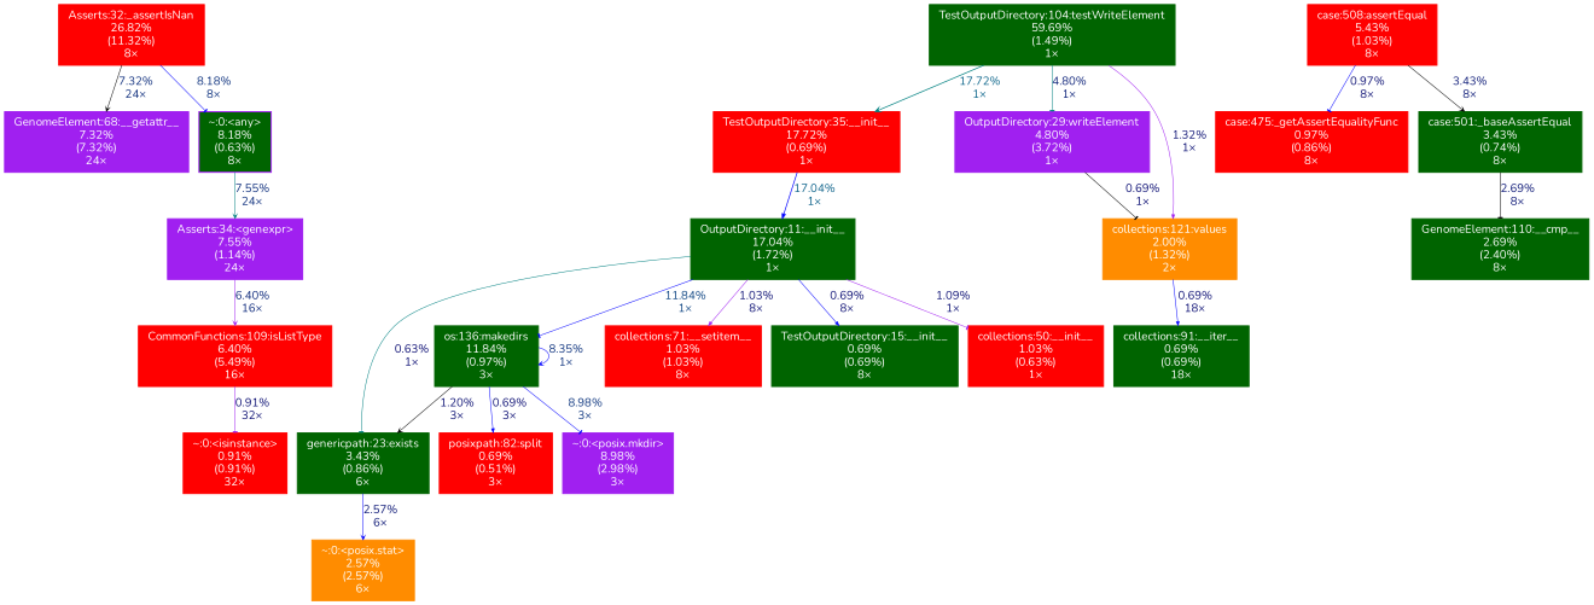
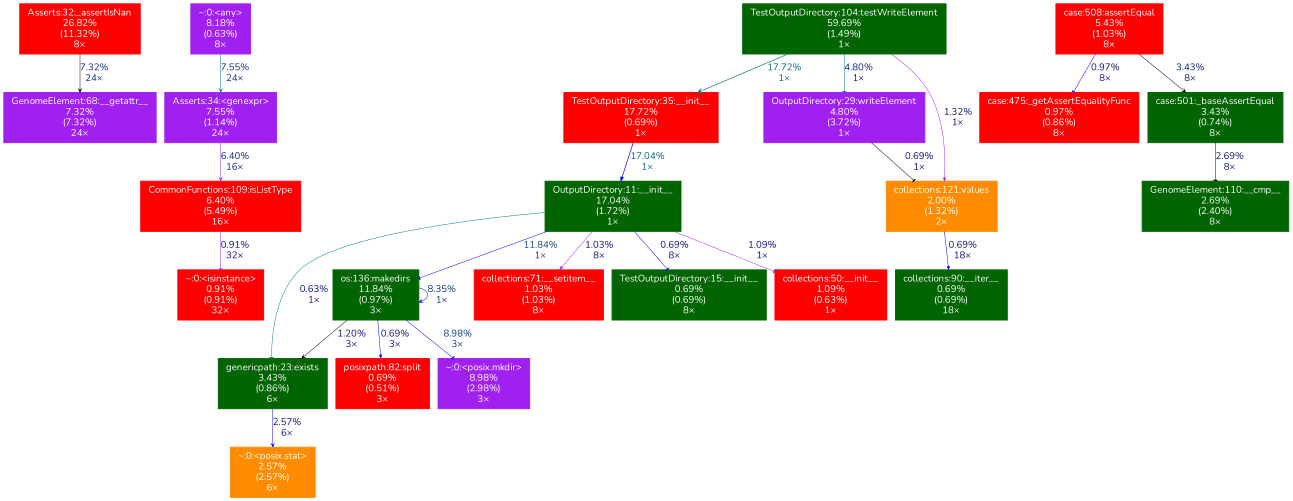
  digraph {
    fontname=Nunito
    nodesep=0.125
    ranksep=0.25
    node [color=red fontcolor="#ffffff" fontname=Nunito fontsize=10.00 shape=box style=filled]
    edge [arrowhead=tee arrowsize=0.35 color=blue fontcolor="#0d1174" fontname=Nunito fontsize=10.00 labeldistance=0.50 penwidth=0.50]
    n1 [color=purple height=0 label="GenomeElement:68:__getattr__\n7.32%\n(7.32%)\n24×" width=0]
    n2 [height=0 label="Asserts:32:_assertIsNan\n26.82%\n(11.32%)\n8×" width=0]
-   n3 [color=purple height=0 label="~:0:<any>\n8.18%\n(0.63%)\n8×" width=0 fillcolor=darkgreen]
+   n3 [color=purple height=0 label="~:0:<any>\n8.18%\n(0.63%)\n8×" width=0]
    n4 [color=purple height=0 label="Asserts:34:<genexpr>\n7.55%\n(1.14%)\n24×" width=0]
    n5 [height=0 label="CommonFunctions:109:isListType\n6.40%\n(5.49%)\n16×" width=0]
    n6 [color=darkgreen height=0 label="OutputDirectory:11:__init__\n17.04%\n(1.72%)\n1×" width=0]
    n7 [color=darkgreen height=0 label="genericpath:23:exists\n3.43%\n(0.86%)\n6×" width=0]
    n8 [color=darkgreen height=0 label="os:136:makedirs\n11.84%\n(0.97%)\n3×" width=0]
    n9 [height=0 label="collections:71:__setitem__\n1.03%\n(1.03%)\n8×" width=0]
    n10 [color=darkgreen height=0 label="TestOutputDirectory:15:__init__\n0.69%\n(0.69%)\n8×" width=0]
-   n11 [height=0 label="collections:50:__init__\n1.03%\n(0.63%)\n1×" width=0]
+   n11 [height=0 label="collections:50:__init__\n1.09%\n(0.63%)\n1×" width=0]
    n12 [color=darkorange height=0 label="~:0:<posix.stat>\n2.57%\n(2.57%)\n6×" width=0]
    n13 [height=0 label="posixpath:82:split\n0.69%\n(0.51%)\n3×" width=0]
    n14 [color=purple height=0 label="~:0:<posix.mkdir>\n8.98%\n(2.98%)\n3×" width=0]
    n15 [height=0 label="case:475:_getAssertEqualityFunc\n0.97%\n(0.86%)\n8×" width=0]
    n16 [height=0 label="case:508:assertEqual\n5.43%\n(1.03%)\n8×" width=0]
    n17 [color=darkgreen height=0 label="case:501:_baseAssertEqual\n3.43%\n(0.74%)\n8×" width=0]
    n18 [color=darkgreen height=0 label="GenomeElement:110:__cmp__\n2.69%\n(2.40%)\n8×" width=0]
    n19 [color=darkgreen height=0 label="TestOutputDirectory:104:testWriteElement\n59.69%\n(1.49%)\n1×" width=0]
    n20 [height=0 label="TestOutputDirectory:35:__init__\n17.72%\n(0.69%)\n1×" width=0]
    n21 [color=purple height=0 label="OutputDirectory:29:writeElement\n4.80%\n(3.72%)\n1×" width=0]
    n22 [color=darkorange height=0 label="collections:121:values\n2.00%\n(1.32%)\n2×" width=0]
-   n23 [color=darkgreen height=0 label="collections:91:__iter__\n0.69%\n(0.69%)\n18×" width=0]
+   n23 [color=darkgreen height=0 label="collections:90:__iter__\n0.69%\n(0.69%)\n18×" width=0]
    n24 [height=0 label="~:0:<isinstance>\n0.91%\n(0.91%)\n32×" width=0]
    n2 -> n1 [arrowhead=vee color=black fontcolor="#0d2d7c" label="7.32%\n24×"]
-   n2 -> n3 [fontcolor="#0d317d" label="8.18%\n8×"]
    n3 -> n4 [arrowhead=vee color=teal fontcolor="#0d2e7c" label="7.55%\n24×"]
    n4 -> n5 [arrowhead=vee color=purple fontcolor="#0d297b" label="6.40%\n16×"]
    n5 -> n24 [color=purple label="0.91%\n32×"]
    n6 -> n7 [color=teal fontcolor="#0d0f74" label="0.63%\n1×"]
    n6 -> n8 [fontcolor="#0d4482" label="11.84%\n1×"]
    n6 -> n9 [arrowhead=normal color=purple label="1.03%\n8×"]
-   n6 -> n10 [arrowhead=normal fontcolor="#0d1074" label="0.69%\n8×"]
+   n6 -> n10 [fontcolor="#0d1074" label="0.69%\n8×"]
    n6 -> n11 [color=purple label="1.09%\n1×"]
    n7 -> n12 [arrowhead=vee fontcolor="#0d1876" label="2.57%\n6×"]
    n8 -> n7 [arrowhead=vee color=black fontcolor="#0d1274" label="1.20%\n3×"]
    n8 -> n8 [arrowhead=vee fontcolor="#0d327d" label="8.35%\n1×"]
    n8 -> n13 [arrowhead=normal fontcolor="#0d1074" label="0.69%\n3×"]
    n8 -> n14 [fontcolor="#0d357e" label="8.98%\n3×"]
    n16 -> n15 [label="0.97%\n8×"]
    n16 -> n17 [arrowhead=vee color=black fontcolor="#0d1b77" label="3.43%\n8×"]
    n17 -> n18 [color=black fontcolor="#0d1876" label="2.69%\n8×"]
    n19 -> n20 [arrowhead=vee arrowsize=0.42 color=teal fontcolor="#0c658a" label="17.72%\n1×" labeldistance=0.71 penwidth=0.71]
    n19 -> n21 [color=teal fontcolor="#0d2279" label="4.80%\n1×"]
    n19 -> n22 [arrowhead=normal color=purple fontcolor="#0d1274" label="1.32%\n1×"]
    n20 -> n6 [arrowhead=normal arrowsize=0.41 fontcolor="#0c6189" label="17.04%\n1×" labeldistance=0.68 penwidth=0.68]
    n21 -> n22 [color=black fontcolor="#0d1074" label="0.69%\n1×"]
    n22 -> n23 [arrowhead=normal fontcolor="#0d1074" label="0.69%\n18×"]
  }
